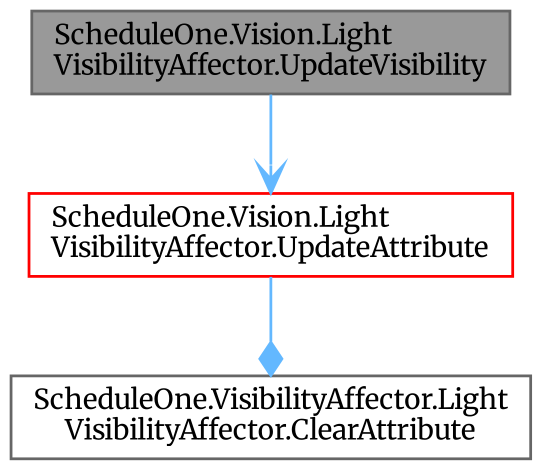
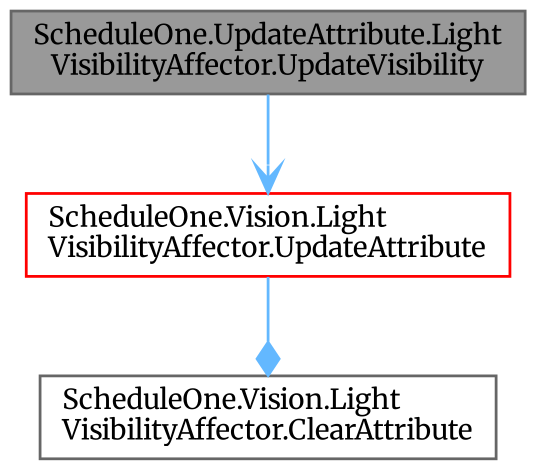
  digraph {
    fontname=Merriweather
    rankdir=TB
    node [color=gray40 fillcolor=white fontname=Merriweather fontsize=10 shape=box style=filled]
    edge [color=steelblue1 fontname=Merriweather fontsize=10 labelfontname=Helvetica labelfontsize=10 style=solid]
-   n1 [fillcolor=grey60 fontcolor=black height=0.2 label="ScheduleOne.Vision.Light\lVisibilityAffector.UpdateVisibility" width=0.4]
+   n1 [fillcolor=grey60 fontcolor=black height=0.2 label="ScheduleOne.UpdateAttribute.Light\lVisibilityAffector.UpdateVisibility" width=0.4]
    n2 [color=red height=0.2 label="ScheduleOne.Vision.Light\lVisibilityAffector.UpdateAttribute" width=0.4]
-   n3 [height=0.2 label="ScheduleOne.VisibilityAffector.Light\lVisibilityAffector.ClearAttribute" width=0.4]
+   n3 [height=0.2 label="ScheduleOne.Vision.Light\lVisibilityAffector.ClearAttribute" width=0.4]
    n1 -> n2 [arrowhead=vee]
    n2 -> n3 [arrowhead=diamond]
  }
